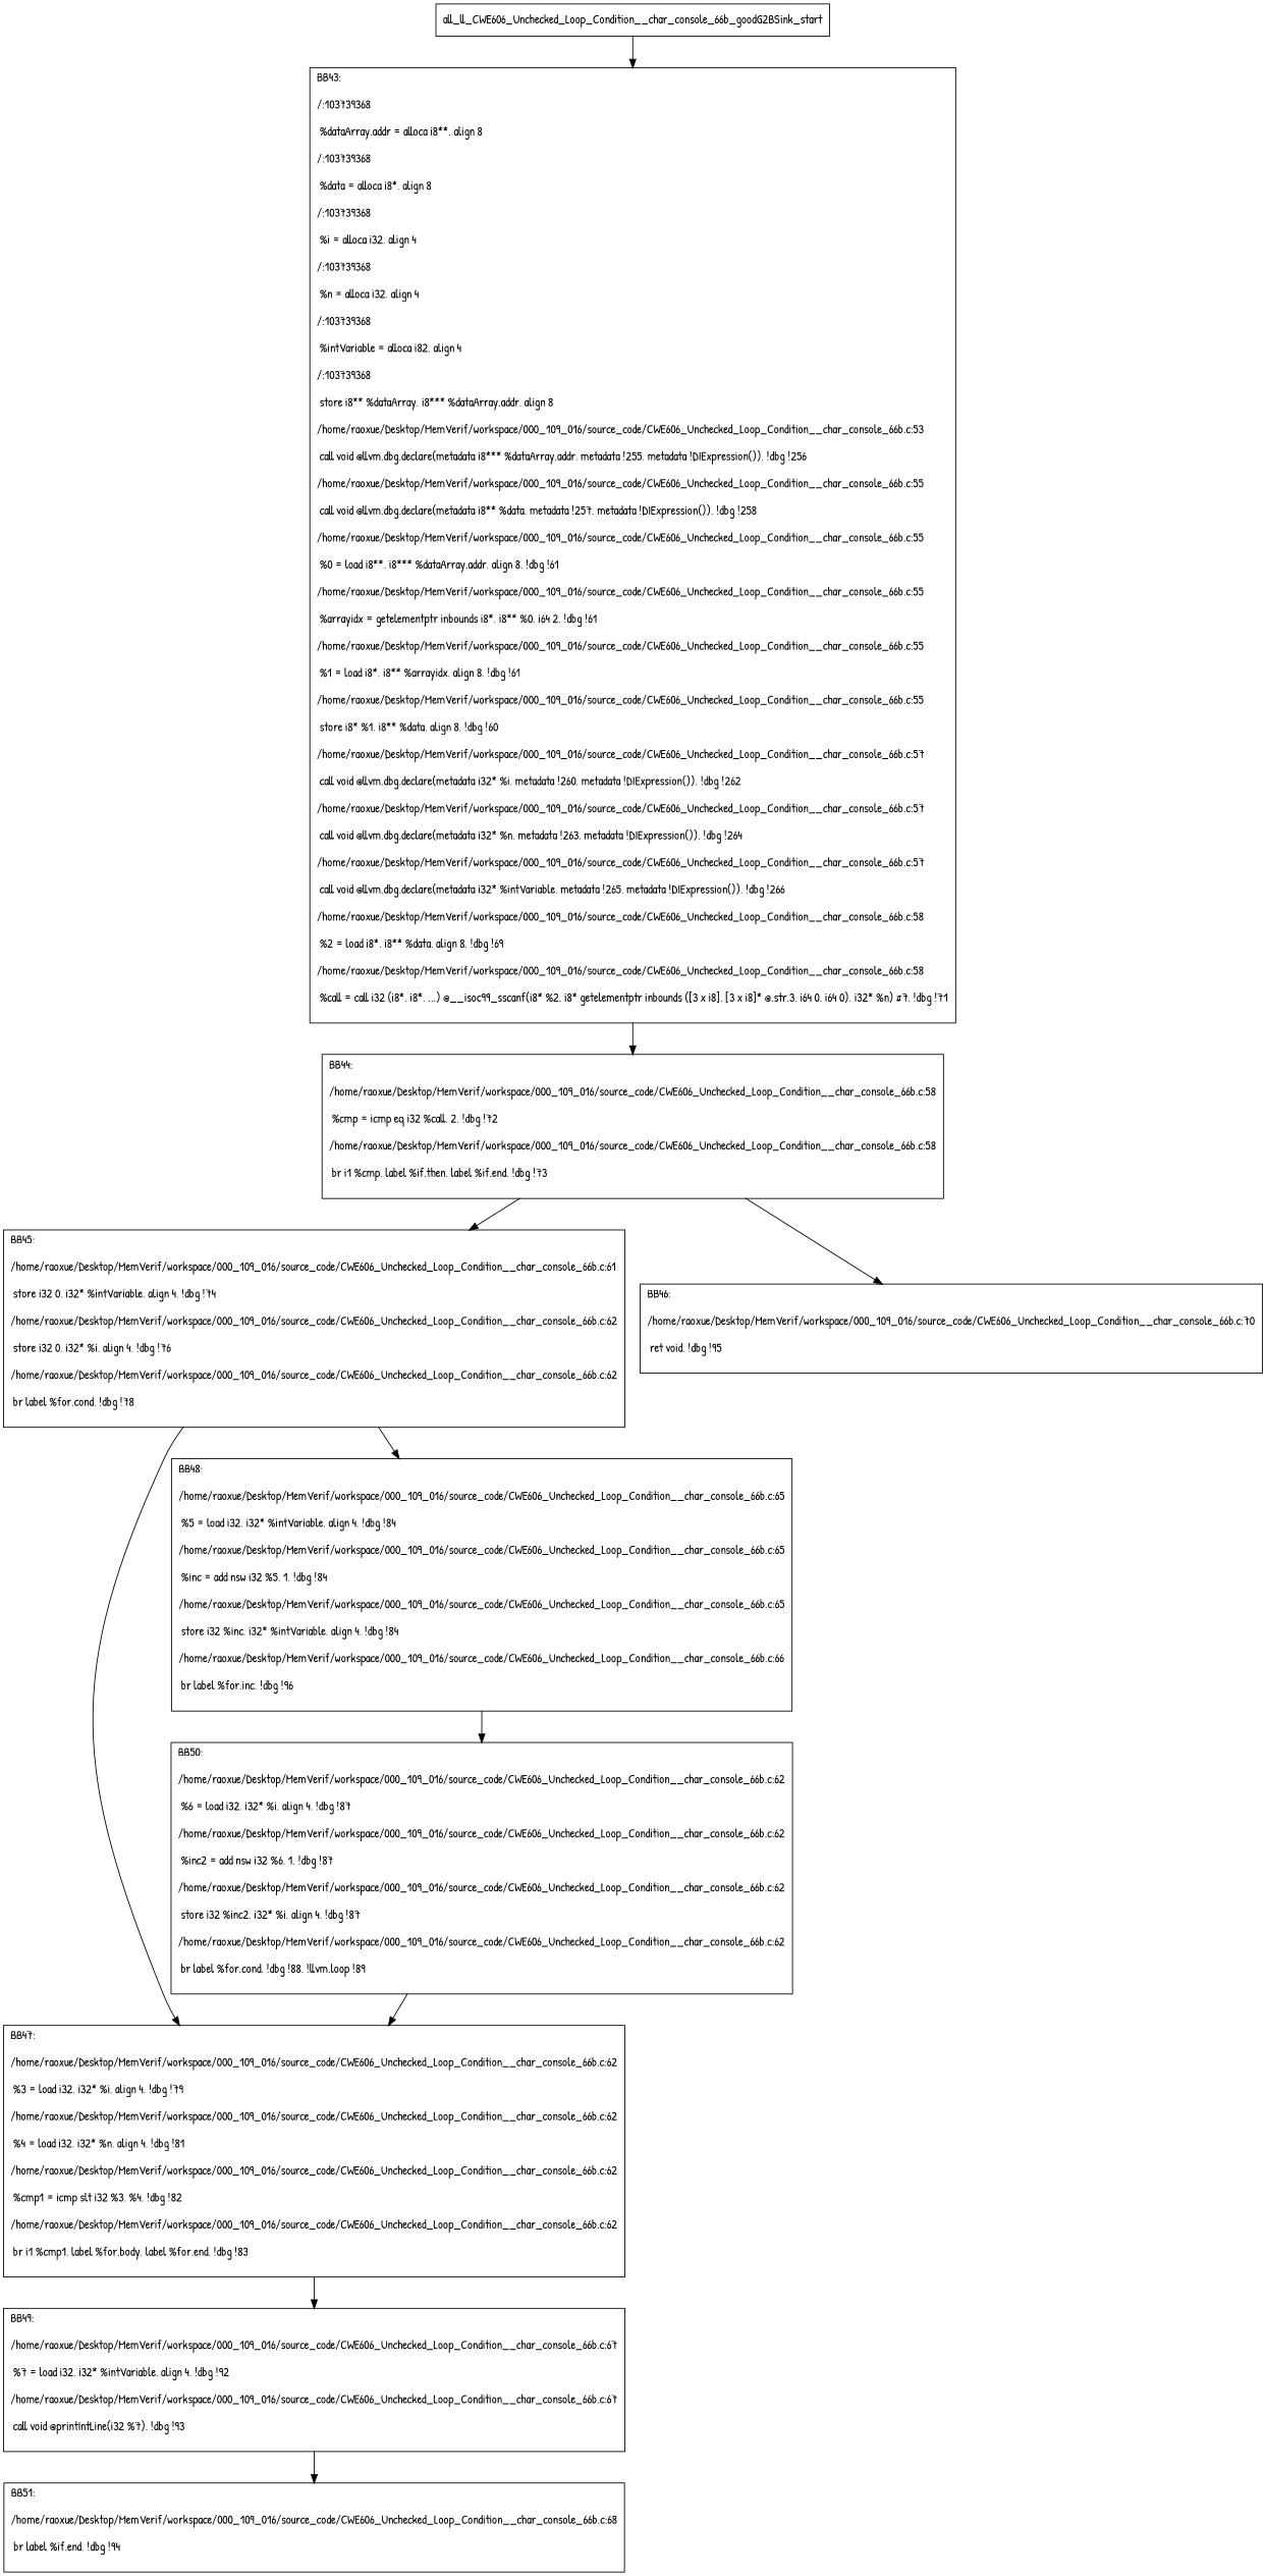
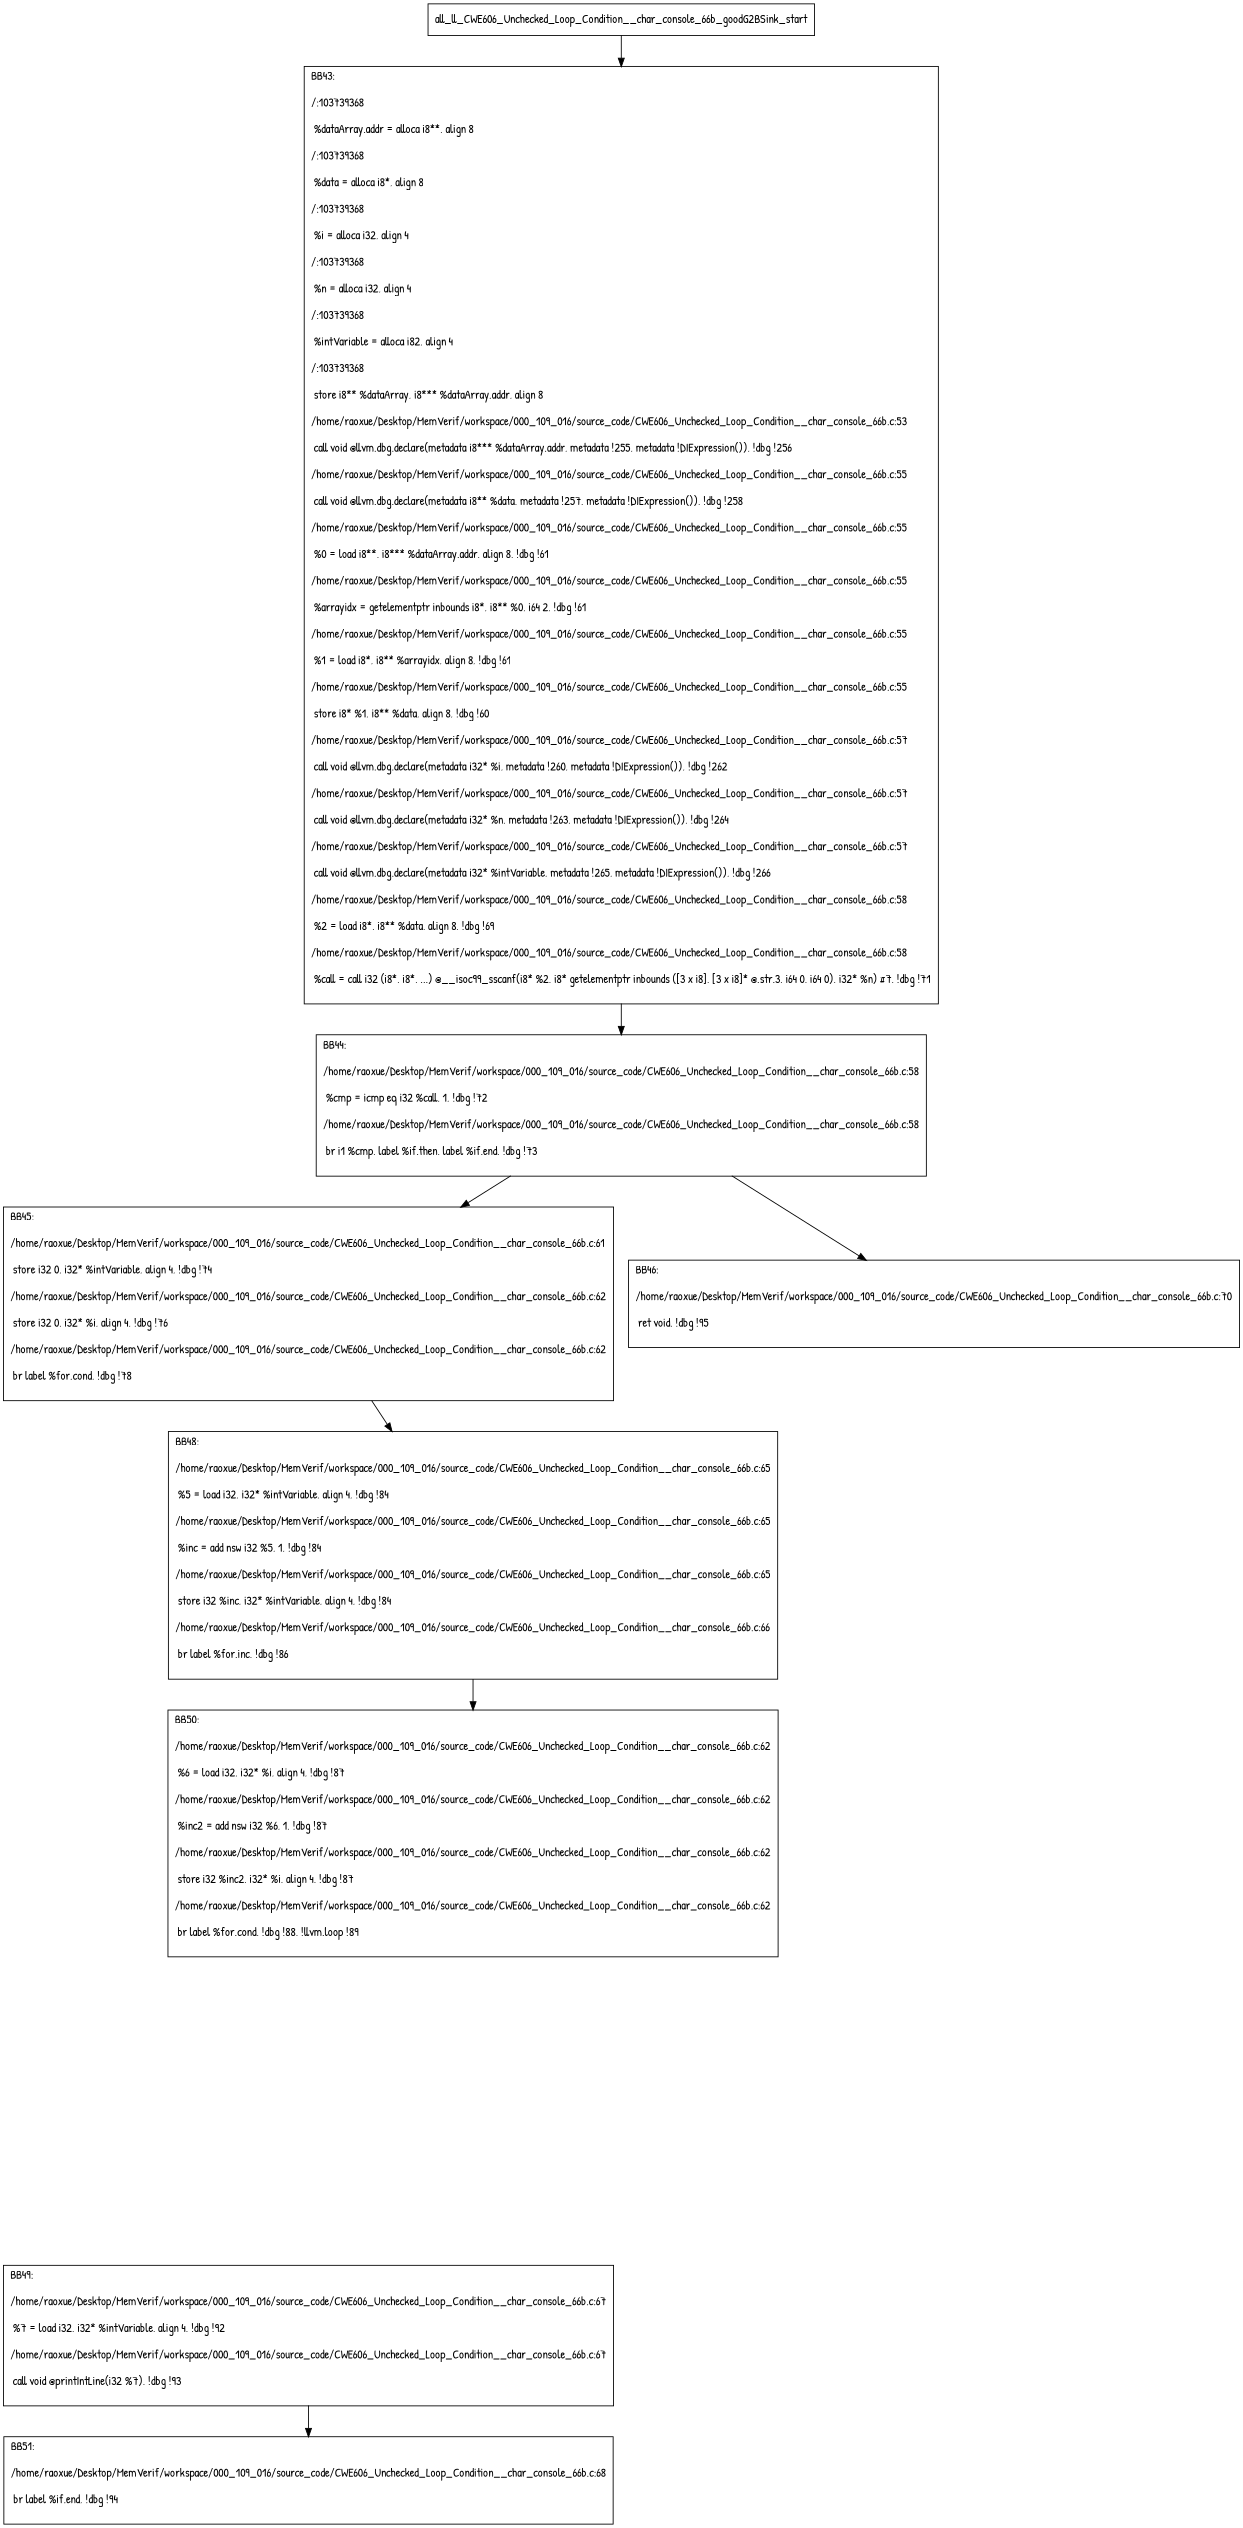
  digraph {
    fontname="Patrick Hand"
    node [fontname="Patrick Hand" shape=record]
    edge [fontname="Patrick Hand"]
    n1 [label="{all_ll_CWE606_Unchecked_Loop_Condition__char_console_66b_goodG2BSink_start}"]
    n2 [label="{BB43:\l\l/:103739368\l\n  %dataArray.addr = alloca i8**, align 8\l\n/:103739368\l\n  %data = alloca i8*, align 8\l\n/:103739368\l\n  %i = alloca i32, align 4\l\n/:103739368\l\n  %n = alloca i32, align 4\l\n/:103739368\l\n  %intVariable = alloca i82, align 4\l\n/:103739368\l\n  store i8** %dataArray, i8*** %dataArray.addr, align 8\l\n/home/raoxue/Desktop/MemVerif/workspace/000_109_016/source_code/CWE606_Unchecked_Loop_Condition__char_console_66b.c:53\l\n  call void @llvm.dbg.declare(metadata i8*** %dataArray.addr, metadata !255, metadata !DIExpression()), !dbg !256\l\n/home/raoxue/Desktop/MemVerif/workspace/000_109_016/source_code/CWE606_Unchecked_Loop_Condition__char_console_66b.c:55\l\n  call void @llvm.dbg.declare(metadata i8** %data, metadata !257, metadata !DIExpression()), !dbg !258\l\n/home/raoxue/Desktop/MemVerif/workspace/000_109_016/source_code/CWE606_Unchecked_Loop_Condition__char_console_66b.c:55\l\n  %0 = load i8**, i8*** %dataArray.addr, align 8, !dbg !61\l\n/home/raoxue/Desktop/MemVerif/workspace/000_109_016/source_code/CWE606_Unchecked_Loop_Condition__char_console_66b.c:55\l\n  %arrayidx = getelementptr inbounds i8*, i8** %0, i64 2, !dbg !61\l\n/home/raoxue/Desktop/MemVerif/workspace/000_109_016/source_code/CWE606_Unchecked_Loop_Condition__char_console_66b.c:55\l\n  %1 = load i8*, i8** %arrayidx, align 8, !dbg !61\l\n/home/raoxue/Desktop/MemVerif/workspace/000_109_016/source_code/CWE606_Unchecked_Loop_Condition__char_console_66b.c:55\l\n  store i8* %1, i8** %data, align 8, !dbg !60\l\n/home/raoxue/Desktop/MemVerif/workspace/000_109_016/source_code/CWE606_Unchecked_Loop_Condition__char_console_66b.c:57\l\n  call void @llvm.dbg.declare(metadata i32* %i, metadata !260, metadata !DIExpression()), !dbg !262\l\n/home/raoxue/Desktop/MemVerif/workspace/000_109_016/source_code/CWE606_Unchecked_Loop_Condition__char_console_66b.c:57\l\n  call void @llvm.dbg.declare(metadata i32* %n, metadata !263, metadata !DIExpression()), !dbg !264\l\n/home/raoxue/Desktop/MemVerif/workspace/000_109_016/source_code/CWE606_Unchecked_Loop_Condition__char_console_66b.c:57\l\n  call void @llvm.dbg.declare(metadata i32* %intVariable, metadata !265, metadata !DIExpression()), !dbg !266\l\n/home/raoxue/Desktop/MemVerif/workspace/000_109_016/source_code/CWE606_Unchecked_Loop_Condition__char_console_66b.c:58\l\n  %2 = load i8*, i8** %data, align 8, !dbg !69\l\n/home/raoxue/Desktop/MemVerif/workspace/000_109_016/source_code/CWE606_Unchecked_Loop_Condition__char_console_66b.c:58\l\n  %call = call i32 (i8*, i8*, ...) @__isoc99_sscanf(i8* %2, i8* getelementptr inbounds ([3 x i8], [3 x i8]* @.str.3, i64 0, i64 0), i32* %n) #7, !dbg !71\l\n}"]
-   n3 [label="{BB44:\l\l/home/raoxue/Desktop/MemVerif/workspace/000_109_016/source_code/CWE606_Unchecked_Loop_Condition__char_console_66b.c:58\l\n  %cmp = icmp eq i32 %call, 2, !dbg !72\l\n/home/raoxue/Desktop/MemVerif/workspace/000_109_016/source_code/CWE606_Unchecked_Loop_Condition__char_console_66b.c:58\l\n  br i1 %cmp, label %if.then, label %if.end, !dbg !73\l\n}"]
+   n3 [label="{BB44:\l\l/home/raoxue/Desktop/MemVerif/workspace/000_109_016/source_code/CWE606_Unchecked_Loop_Condition__char_console_66b.c:58\l\n  %cmp = icmp eq i32 %call, 1, !dbg !72\l\n/home/raoxue/Desktop/MemVerif/workspace/000_109_016/source_code/CWE606_Unchecked_Loop_Condition__char_console_66b.c:58\l\n  br i1 %cmp, label %if.then, label %if.end, !dbg !73\l\n}"]
    n4 [label="{BB45:\l\l/home/raoxue/Desktop/MemVerif/workspace/000_109_016/source_code/CWE606_Unchecked_Loop_Condition__char_console_66b.c:61\l\n  store i32 0, i32* %intVariable, align 4, !dbg !74\l\n/home/raoxue/Desktop/MemVerif/workspace/000_109_016/source_code/CWE606_Unchecked_Loop_Condition__char_console_66b.c:62\l\n  store i32 0, i32* %i, align 4, !dbg !76\l\n/home/raoxue/Desktop/MemVerif/workspace/000_109_016/source_code/CWE606_Unchecked_Loop_Condition__char_console_66b.c:62\l\n  br label %for.cond, !dbg !78\l\n}"]
    n5 [label="{BB46:\l\l/home/raoxue/Desktop/MemVerif/workspace/000_109_016/source_code/CWE606_Unchecked_Loop_Condition__char_console_66b.c:70\l\n  ret void, !dbg !95\l\n}"]
-   n6 [label="{BB47:\l\l/home/raoxue/Desktop/MemVerif/workspace/000_109_016/source_code/CWE606_Unchecked_Loop_Condition__char_console_66b.c:62\l\n  %3 = load i32, i32* %i, align 4, !dbg !79\l\n/home/raoxue/Desktop/MemVerif/workspace/000_109_016/source_code/CWE606_Unchecked_Loop_Condition__char_console_66b.c:62\l\n  %4 = load i32, i32* %n, align 4, !dbg !81\l\n/home/raoxue/Desktop/MemVerif/workspace/000_109_016/source_code/CWE606_Unchecked_Loop_Condition__char_console_66b.c:62\l\n  %cmp1 = icmp slt i32 %3, %4, !dbg !82\l\n/home/raoxue/Desktop/MemVerif/workspace/000_109_016/source_code/CWE606_Unchecked_Loop_Condition__char_console_66b.c:62\l\n  br i1 %cmp1, label %for.body, label %for.end, !dbg !83\l\n}"]
-   n7 [label="{BB48:\l\l/home/raoxue/Desktop/MemVerif/workspace/000_109_016/source_code/CWE606_Unchecked_Loop_Condition__char_console_66b.c:65\l\n  %5 = load i32, i32* %intVariable, align 4, !dbg !84\l\n/home/raoxue/Desktop/MemVerif/workspace/000_109_016/source_code/CWE606_Unchecked_Loop_Condition__char_console_66b.c:65\l\n  %inc = add nsw i32 %5, 1, !dbg !84\l\n/home/raoxue/Desktop/MemVerif/workspace/000_109_016/source_code/CWE606_Unchecked_Loop_Condition__char_console_66b.c:65\l\n  store i32 %inc, i32* %intVariable, align 4, !dbg !84\l\n/home/raoxue/Desktop/MemVerif/workspace/000_109_016/source_code/CWE606_Unchecked_Loop_Condition__char_console_66b.c:66\l\n  br label %for.inc, !dbg !96\l\n}"]
+   n7 [label="{BB48:\l\l/home/raoxue/Desktop/MemVerif/workspace/000_109_016/source_code/CWE606_Unchecked_Loop_Condition__char_console_66b.c:65\l\n  %5 = load i32, i32* %intVariable, align 4, !dbg !84\l\n/home/raoxue/Desktop/MemVerif/workspace/000_109_016/source_code/CWE606_Unchecked_Loop_Condition__char_console_66b.c:65\l\n  %inc = add nsw i32 %5, 1, !dbg !84\l\n/home/raoxue/Desktop/MemVerif/workspace/000_109_016/source_code/CWE606_Unchecked_Loop_Condition__char_console_66b.c:65\l\n  store i32 %inc, i32* %intVariable, align 4, !dbg !84\l\n/home/raoxue/Desktop/MemVerif/workspace/000_109_016/source_code/CWE606_Unchecked_Loop_Condition__char_console_66b.c:66\l\n  br label %for.inc, !dbg !86\l\n}"]
    n8 [label="{BB49:\l\l/home/raoxue/Desktop/MemVerif/workspace/000_109_016/source_code/CWE606_Unchecked_Loop_Condition__char_console_66b.c:67\l\n  %7 = load i32, i32* %intVariable, align 4, !dbg !92\l\n/home/raoxue/Desktop/MemVerif/workspace/000_109_016/source_code/CWE606_Unchecked_Loop_Condition__char_console_66b.c:67\l\n  call void @printIntLine(i32 %7), !dbg !93\l\n}"]
    n9 [label="{BB50:\l\l/home/raoxue/Desktop/MemVerif/workspace/000_109_016/source_code/CWE606_Unchecked_Loop_Condition__char_console_66b.c:62\l\n  %6 = load i32, i32* %i, align 4, !dbg !87\l\n/home/raoxue/Desktop/MemVerif/workspace/000_109_016/source_code/CWE606_Unchecked_Loop_Condition__char_console_66b.c:62\l\n  %inc2 = add nsw i32 %6, 1, !dbg !87\l\n/home/raoxue/Desktop/MemVerif/workspace/000_109_016/source_code/CWE606_Unchecked_Loop_Condition__char_console_66b.c:62\l\n  store i32 %inc2, i32* %i, align 4, !dbg !87\l\n/home/raoxue/Desktop/MemVerif/workspace/000_109_016/source_code/CWE606_Unchecked_Loop_Condition__char_console_66b.c:62\l\n  br label %for.cond, !dbg !88, !llvm.loop !89\l\n}"]
    n10 [label="{BB51:\l\l/home/raoxue/Desktop/MemVerif/workspace/000_109_016/source_code/CWE606_Unchecked_Loop_Condition__char_console_66b.c:68\l\n  br label %if.end, !dbg !94\l\n}"]
    n1 -> n2
    n2 -> n3
    n3 -> n4
    n3 -> n5
-   n4 -> n6
    n4 -> n7
-   n6 -> n8
    n7 -> n9
    n8 -> n10
-   n9 -> n6
  }
